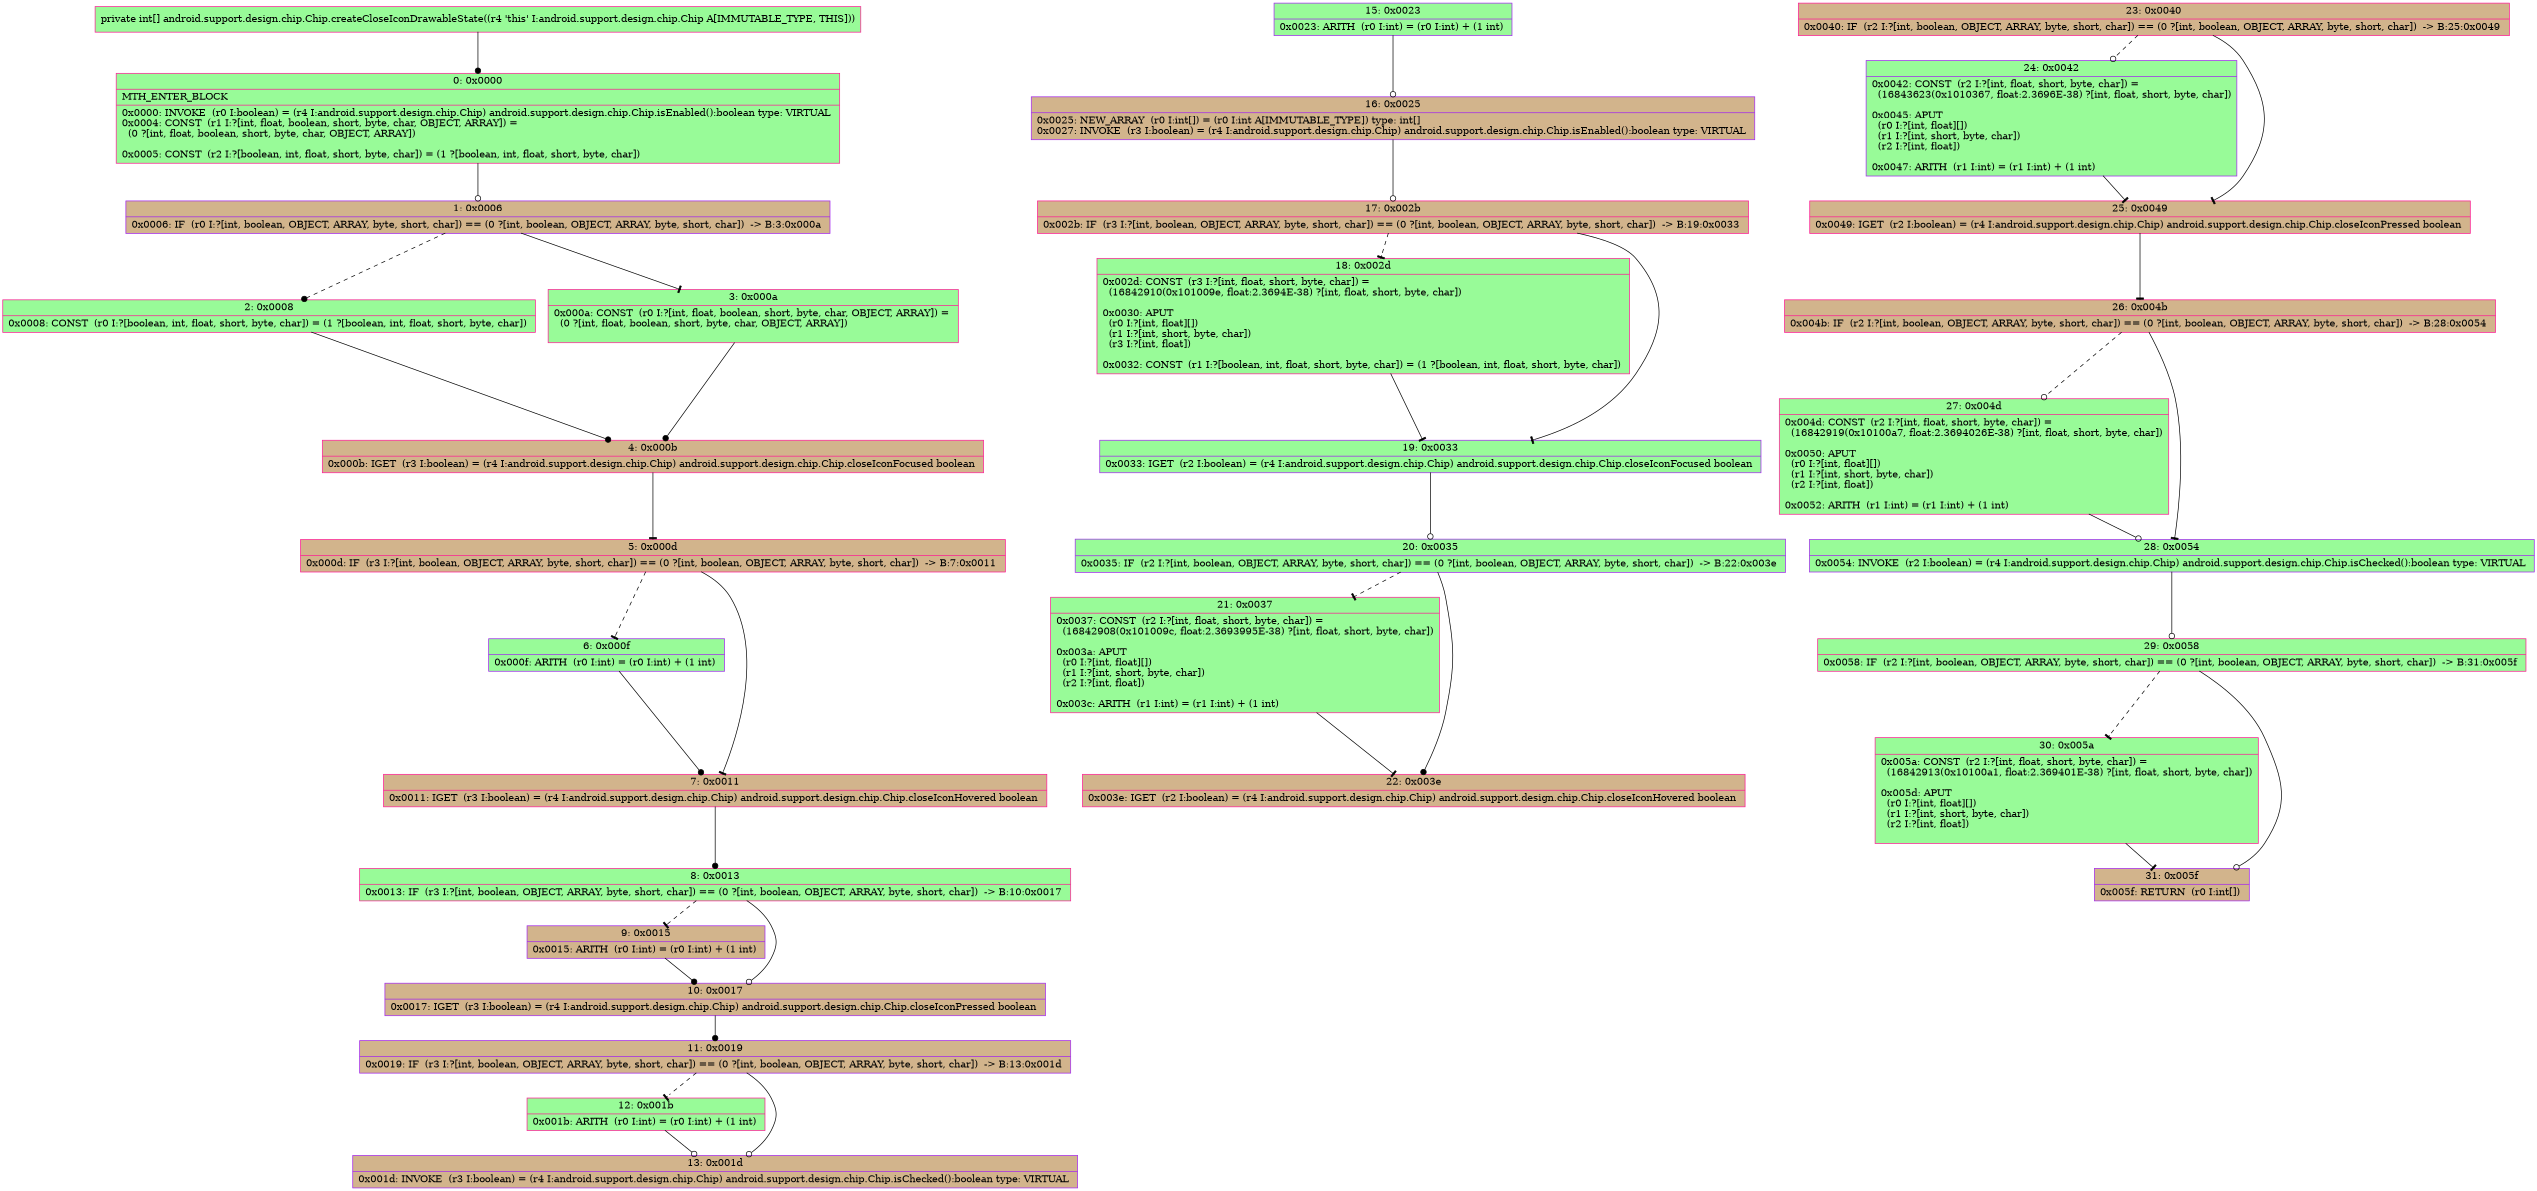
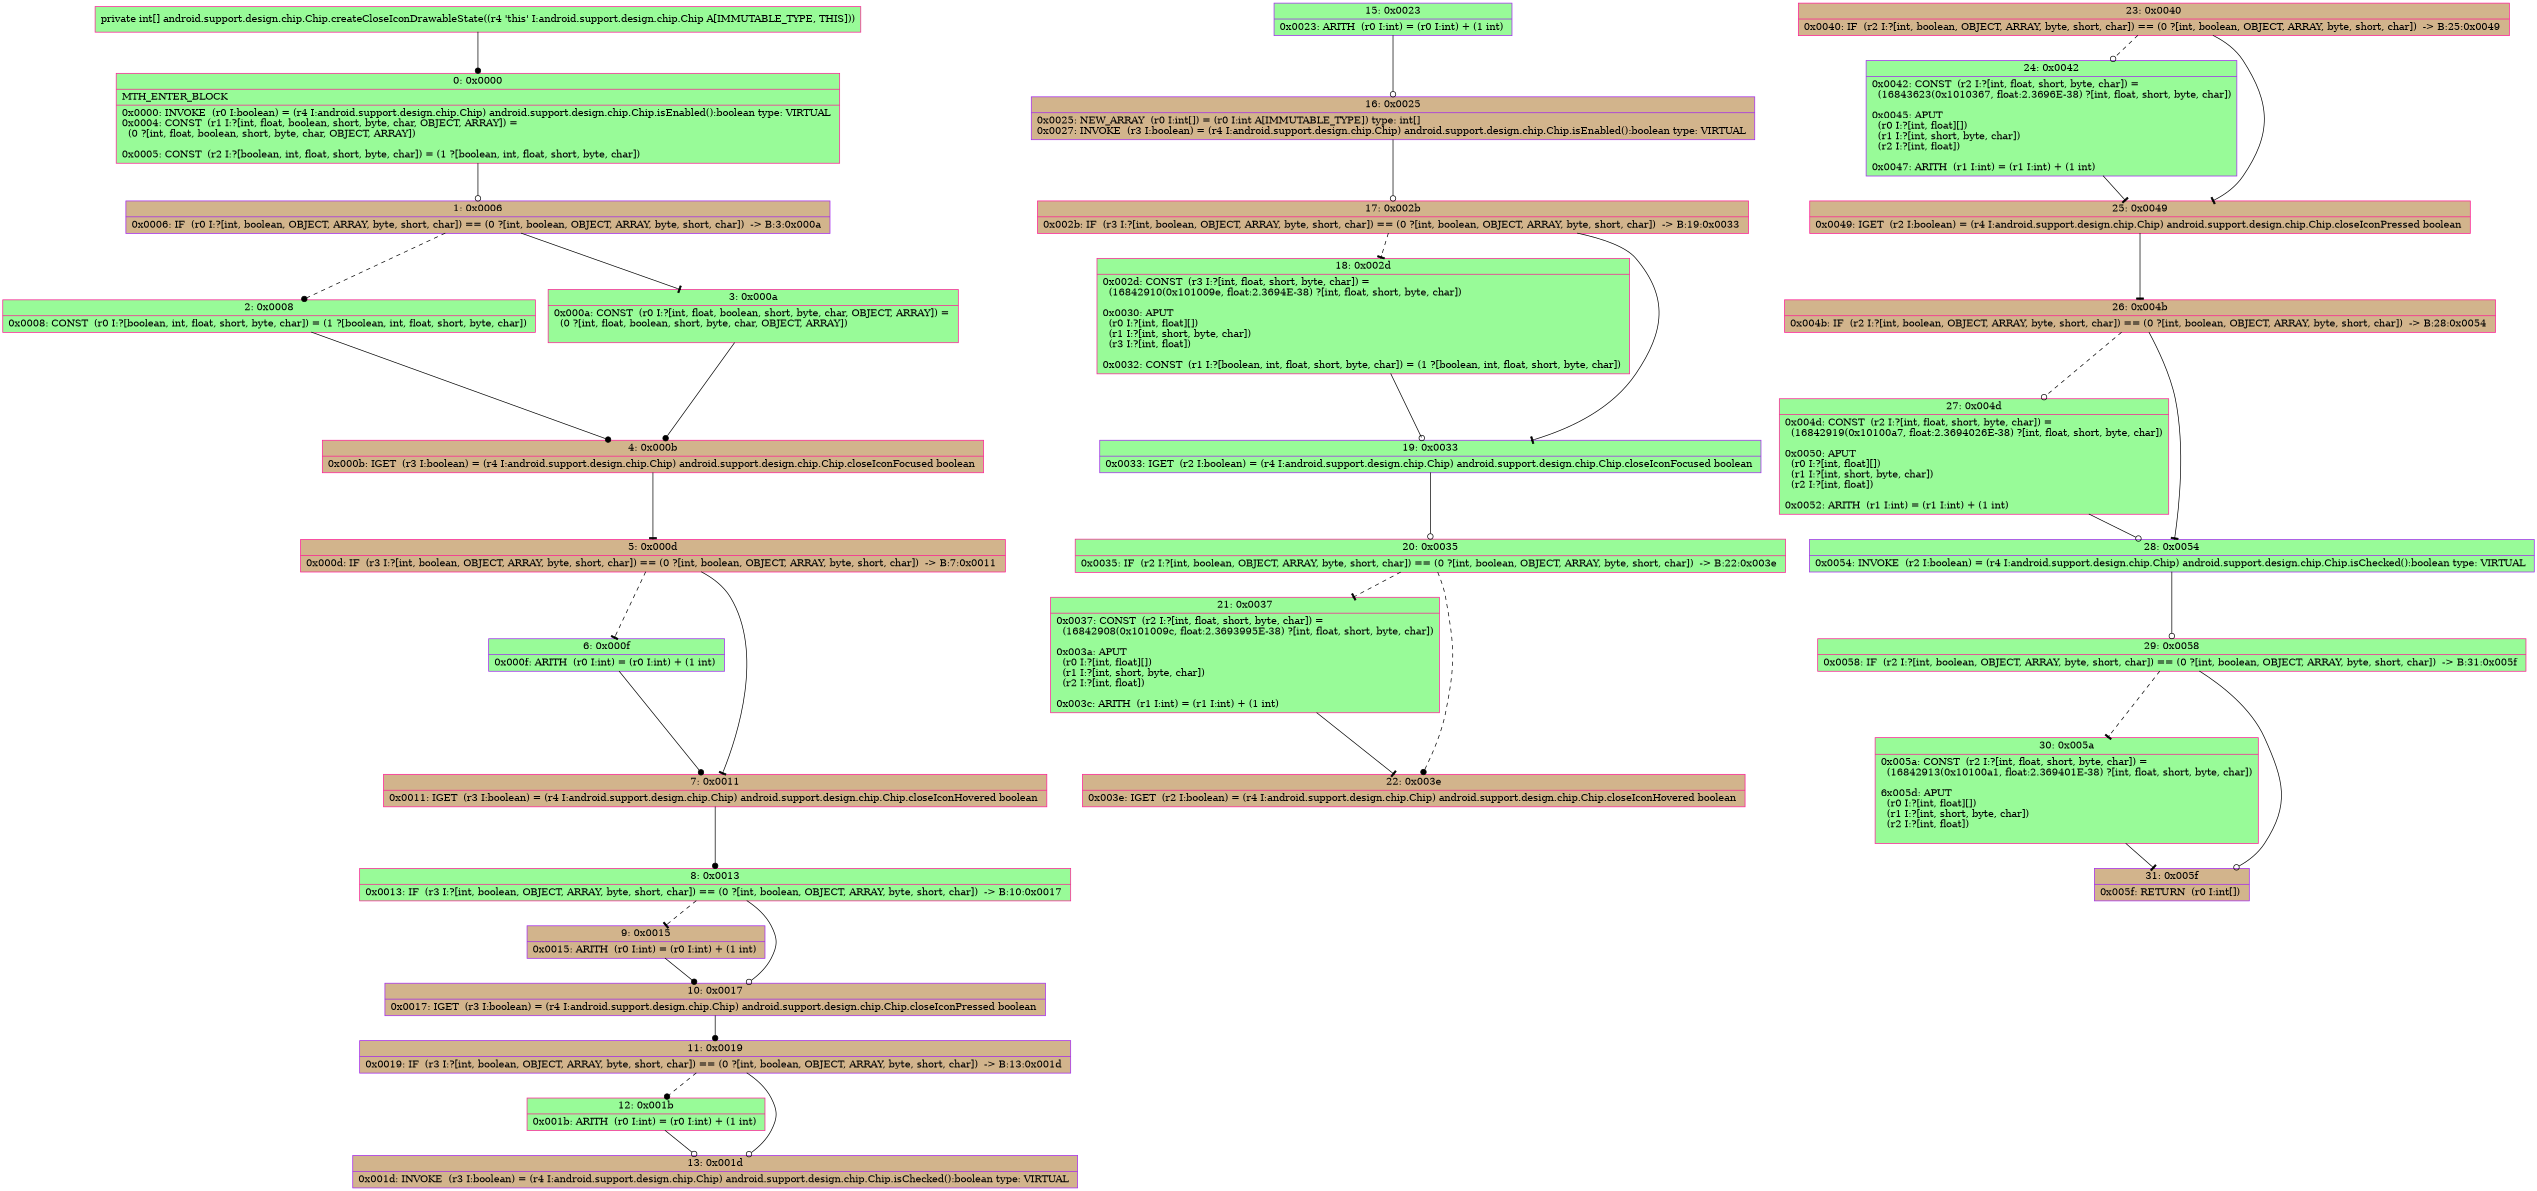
  digraph {
    node [color=deeppink fillcolor=palegreen shape=record style=filled]
    edge [arrowhead=tee]
    n1 [label="{0\:\ 0x0000|MTH_ENTER_BLOCK\l|0x0000: INVOKE  (r0 I:boolean) = (r4 I:android.support.design.chip.Chip) android.support.design.chip.Chip.isEnabled():boolean type: VIRTUAL \l0x0004: CONST  (r1 I:?[int, float, boolean, short, byte, char, OBJECT, ARRAY]) = \l  (0 ?[int, float, boolean, short, byte, char, OBJECT, ARRAY])\l \l0x0005: CONST  (r2 I:?[boolean, int, float, short, byte, char]) = (1 ?[boolean, int, float, short, byte, char]) \l}"]
    n2 [color=purple fillcolor=tan label="{1\:\ 0x0006|0x0006: IF  (r0 I:?[int, boolean, OBJECT, ARRAY, byte, short, char]) == (0 ?[int, boolean, OBJECT, ARRAY, byte, short, char])  \-\> B:3:0x000a \l}"]
    n3 [label="{2\:\ 0x0008|0x0008: CONST  (r0 I:?[boolean, int, float, short, byte, char]) = (1 ?[boolean, int, float, short, byte, char]) \l}"]
    n4 [label="{3\:\ 0x000a|0x000a: CONST  (r0 I:?[int, float, boolean, short, byte, char, OBJECT, ARRAY]) = \l  (0 ?[int, float, boolean, short, byte, char, OBJECT, ARRAY])\l \l}"]
    n5 [fillcolor=tan label="{4\:\ 0x000b|0x000b: IGET  (r3 I:boolean) = (r4 I:android.support.design.chip.Chip) android.support.design.chip.Chip.closeIconFocused boolean \l}"]
    n6 [fillcolor=tan label="{5\:\ 0x000d|0x000d: IF  (r3 I:?[int, boolean, OBJECT, ARRAY, byte, short, char]) == (0 ?[int, boolean, OBJECT, ARRAY, byte, short, char])  \-\> B:7:0x0011 \l}"]
    n7 [color=purple label="{6\:\ 0x000f|0x000f: ARITH  (r0 I:int) = (r0 I:int) + (1 int) \l}"]
    n8 [fillcolor=tan label="{7\:\ 0x0011|0x0011: IGET  (r3 I:boolean) = (r4 I:android.support.design.chip.Chip) android.support.design.chip.Chip.closeIconHovered boolean \l}"]
    n9 [label="{8\:\ 0x0013|0x0013: IF  (r3 I:?[int, boolean, OBJECT, ARRAY, byte, short, char]) == (0 ?[int, boolean, OBJECT, ARRAY, byte, short, char])  \-\> B:10:0x0017 \l}"]
    n10 [color=purple fillcolor=tan label="{9\:\ 0x0015|0x0015: ARITH  (r0 I:int) = (r0 I:int) + (1 int) \l}"]
    n11 [color=purple fillcolor=tan label="{10\:\ 0x0017|0x0017: IGET  (r3 I:boolean) = (r4 I:android.support.design.chip.Chip) android.support.design.chip.Chip.closeIconPressed boolean \l}"]
    n12 [color=purple fillcolor=tan label="{11\:\ 0x0019|0x0019: IF  (r3 I:?[int, boolean, OBJECT, ARRAY, byte, short, char]) == (0 ?[int, boolean, OBJECT, ARRAY, byte, short, char])  \-\> B:13:0x001d \l}"]
    n13 [label="{12\:\ 0x001b|0x001b: ARITH  (r0 I:int) = (r0 I:int) + (1 int) \l}"]
    n14 [color=purple fillcolor=tan label="{13\:\ 0x001d|0x001d: INVOKE  (r3 I:boolean) = (r4 I:android.support.design.chip.Chip) android.support.design.chip.Chip.isChecked():boolean type: VIRTUAL \l}"]
    n15 [color=purple label="{15\:\ 0x0023|0x0023: ARITH  (r0 I:int) = (r0 I:int) + (1 int) \l}"]
    n16 [color=purple fillcolor=tan label="{16\:\ 0x0025|0x0025: NEW_ARRAY  (r0 I:int[]) = (r0 I:int A[IMMUTABLE_TYPE]) type: int[] \l0x0027: INVOKE  (r3 I:boolean) = (r4 I:android.support.design.chip.Chip) android.support.design.chip.Chip.isEnabled():boolean type: VIRTUAL \l}"]
    n17 [fillcolor=tan label="{17\:\ 0x002b|0x002b: IF  (r3 I:?[int, boolean, OBJECT, ARRAY, byte, short, char]) == (0 ?[int, boolean, OBJECT, ARRAY, byte, short, char])  \-\> B:19:0x0033 \l}"]
    n18 [label="{18\:\ 0x002d|0x002d: CONST  (r3 I:?[int, float, short, byte, char]) = \l  (16842910(0x101009e, float:2.3694E\-38) ?[int, float, short, byte, char])\l \l0x0030: APUT  \l  (r0 I:?[int, float][])\l  (r1 I:?[int, short, byte, char])\l  (r3 I:?[int, float])\l \l0x0032: CONST  (r1 I:?[boolean, int, float, short, byte, char]) = (1 ?[boolean, int, float, short, byte, char]) \l}"]
    n19 [color=purple label="{19\:\ 0x0033|0x0033: IGET  (r2 I:boolean) = (r4 I:android.support.design.chip.Chip) android.support.design.chip.Chip.closeIconFocused boolean \l}"]
-   n20 [color=purple label="{20\:\ 0x0035|0x0035: IF  (r2 I:?[int, boolean, OBJECT, ARRAY, byte, short, char]) == (0 ?[int, boolean, OBJECT, ARRAY, byte, short, char])  \-\> B:22:0x003e \l}"]
+   n20 [label="{20\:\ 0x0035|0x0035: IF  (r2 I:?[int, boolean, OBJECT, ARRAY, byte, short, char]) == (0 ?[int, boolean, OBJECT, ARRAY, byte, short, char])  \-\> B:22:0x003e \l}"]
    n21 [label="{21\:\ 0x0037|0x0037: CONST  (r2 I:?[int, float, short, byte, char]) = \l  (16842908(0x101009c, float:2.3693995E\-38) ?[int, float, short, byte, char])\l \l0x003a: APUT  \l  (r0 I:?[int, float][])\l  (r1 I:?[int, short, byte, char])\l  (r2 I:?[int, float])\l \l0x003c: ARITH  (r1 I:int) = (r1 I:int) + (1 int) \l}"]
    n22 [fillcolor=tan label="{22\:\ 0x003e|0x003e: IGET  (r2 I:boolean) = (r4 I:android.support.design.chip.Chip) android.support.design.chip.Chip.closeIconHovered boolean \l}"]
    n23 [fillcolor=tan label="{23\:\ 0x0040|0x0040: IF  (r2 I:?[int, boolean, OBJECT, ARRAY, byte, short, char]) == (0 ?[int, boolean, OBJECT, ARRAY, byte, short, char])  \-\> B:25:0x0049 \l}"]
    n24 [color=purple label="{24\:\ 0x0042|0x0042: CONST  (r2 I:?[int, float, short, byte, char]) = \l  (16843623(0x1010367, float:2.3696E\-38) ?[int, float, short, byte, char])\l \l0x0045: APUT  \l  (r0 I:?[int, float][])\l  (r1 I:?[int, short, byte, char])\l  (r2 I:?[int, float])\l \l0x0047: ARITH  (r1 I:int) = (r1 I:int) + (1 int) \l}"]
    n25 [fillcolor=tan label="{25\:\ 0x0049|0x0049: IGET  (r2 I:boolean) = (r4 I:android.support.design.chip.Chip) android.support.design.chip.Chip.closeIconPressed boolean \l}"]
    n26 [fillcolor=tan label="{26\:\ 0x004b|0x004b: IF  (r2 I:?[int, boolean, OBJECT, ARRAY, byte, short, char]) == (0 ?[int, boolean, OBJECT, ARRAY, byte, short, char])  \-\> B:28:0x0054 \l}"]
    n27 [label="{27\:\ 0x004d|0x004d: CONST  (r2 I:?[int, float, short, byte, char]) = \l  (16842919(0x10100a7, float:2.3694026E\-38) ?[int, float, short, byte, char])\l \l0x0050: APUT  \l  (r0 I:?[int, float][])\l  (r1 I:?[int, short, byte, char])\l  (r2 I:?[int, float])\l \l0x0052: ARITH  (r1 I:int) = (r1 I:int) + (1 int) \l}"]
    n28 [color=purple label="{28\:\ 0x0054|0x0054: INVOKE  (r2 I:boolean) = (r4 I:android.support.design.chip.Chip) android.support.design.chip.Chip.isChecked():boolean type: VIRTUAL \l}"]
    n29 [label="{29\:\ 0x0058|0x0058: IF  (r2 I:?[int, boolean, OBJECT, ARRAY, byte, short, char]) == (0 ?[int, boolean, OBJECT, ARRAY, byte, short, char])  \-\> B:31:0x005f \l}"]
-   n30 [label="{30\:\ 0x005a|0x005a: CONST  (r2 I:?[int, float, short, byte, char]) = \l  (16842913(0x10100a1, float:2.369401E\-38) ?[int, float, short, byte, char])\l \l0x005d: APUT  \l  (r0 I:?[int, float][])\l  (r1 I:?[int, short, byte, char])\l  (r2 I:?[int, float])\l \l}"]
+   n30 [label="{30\:\ 0x005a|0x005a: CONST  (r2 I:?[int, float, short, byte, char]) = \l  (16842913(0x10100a1, float:2.369401E\-38) ?[int, float, short, byte, char])\l \l6x005d: APUT  \l  (r0 I:?[int, float][])\l  (r1 I:?[int, short, byte, char])\l  (r2 I:?[int, float])\l \l}"]
    n31 [color=purple fillcolor=tan label="{31\:\ 0x005f|0x005f: RETURN  (r0 I:int[]) \l}"]
    n32 [label="{private int[] android.support.design.chip.Chip.createCloseIconDrawableState((r4 'this' I:android.support.design.chip.Chip A[IMMUTABLE_TYPE, THIS])) }"]
    n1 -> n2 [arrowhead=odot]
    n2 -> n3 [arrowhead=dot style=dashed]
    n2 -> n4
    n3 -> n5 [arrowhead=dot]
    n4 -> n5 [arrowhead=dot]
    n5 -> n6
    n6 -> n7 [style=dashed]
    n6 -> n8
    n7 -> n8 [arrowhead=dot]
    n8 -> n9 [arrowhead=dot]
    n9 -> n10 [style=dashed]
    n9 -> n11 [arrowhead=odot]
    n10 -> n11 [arrowhead=dot]
    n11 -> n12 [arrowhead=dot]
-   n12 -> n13 [style=dashed]
+   n12 -> n13 [arrowhead=dot style=dashed]
    n12 -> n14 [arrowhead=odot]
    n13 -> n14 [arrowhead=odot]
    n15 -> n16 [arrowhead=odot]
    n16 -> n17 [arrowhead=odot]
    n17 -> n18 [style=dashed]
    n17 -> n19
-   n18 -> n19
+   n18 -> n19 [arrowhead=odot]
    n19 -> n20 [arrowhead=odot]
    n20 -> n21 [style=dashed]
-   n20 -> n22 [arrowhead=dot]
+   n20 -> n22 [arrowhead=dot style=dashed]
    n21 -> n22
    n23 -> n24 [arrowhead=odot style=dashed]
    n23 -> n25
    n24 -> n25
    n25 -> n26
    n26 -> n27 [arrowhead=odot style=dashed]
    n26 -> n28
    n27 -> n28 [arrowhead=odot]
    n28 -> n29 [arrowhead=odot]
    n29 -> n30 [style=dashed]
    n29 -> n31 [arrowhead=odot]
    n30 -> n31
    n32 -> n1 [arrowhead=dot]
  }
